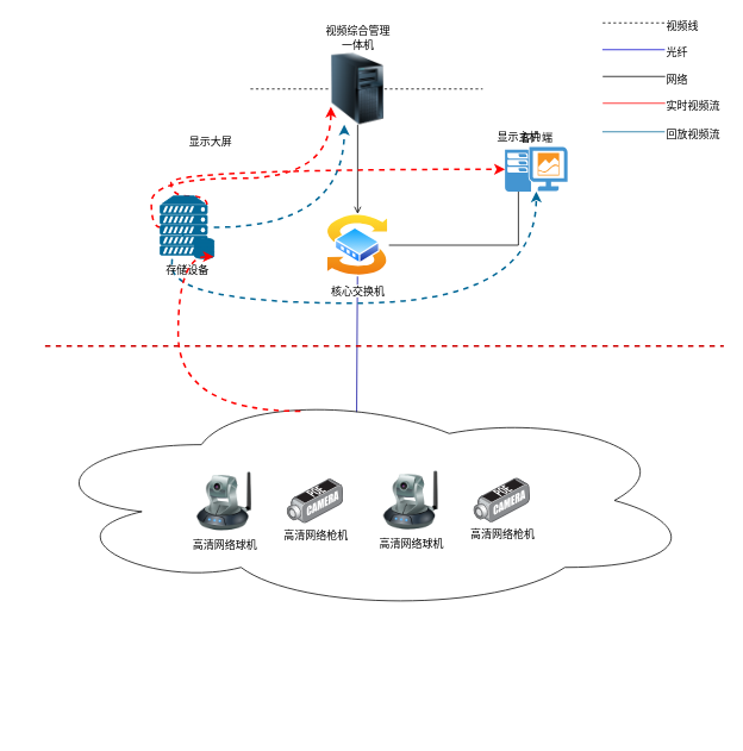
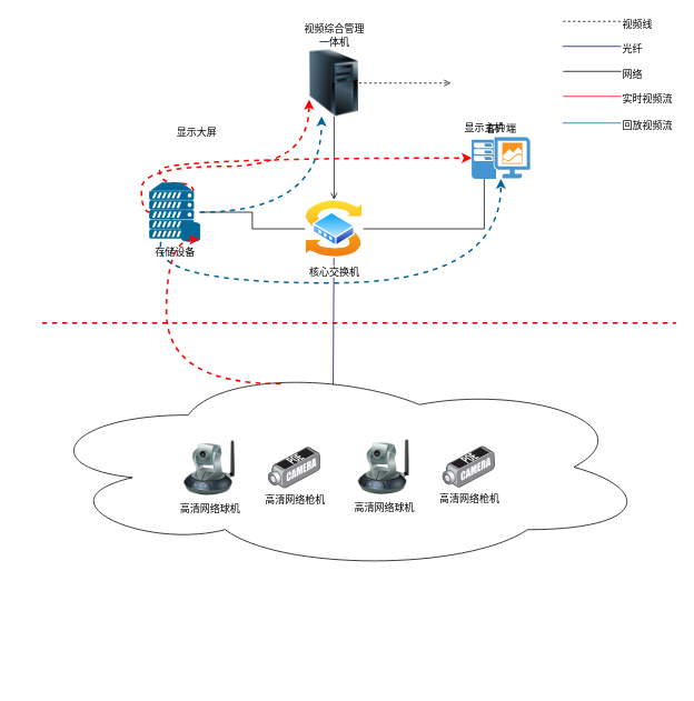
  <mxCell id="0" />
  <mxCell id="1" parent="0" />
- <mxCell id="2" style="edgeStyle=orthogonalEdgeStyle;rounded=0;orthogonalLoop=1;jettySize=auto;html=1;entryX=0;entryY=0.5;entryDx=0;entryDy=0;endArrow=none;endFill=0;dashed=1;" edge="1" parent="1" source="3" target="7"><mxGeometry relative="1" as="geometry" /></mxCell>
  <mxCell id="3" value="显示大屏" style="shape=image;html=1;verticalAlign=top;verticalLabelPosition=bottom;labelBackgroundColor=#ffffff;imageAspect=0;aspect=fixed;image=https://cdn2.iconfinder.com/data/icons/whcompare-servers-web-hosting/50/website-builder-128.png" vertex="1" parent="1"><mxGeometry x="190" y="54" width="90" height="90" as="geometry" /></mxCell>
  <mxCell id="4" value="显示主机" style="shape=image;html=1;verticalAlign=top;verticalLabelPosition=bottom;labelBackgroundColor=#ffffff;imageAspect=0;aspect=fixed;image=https://cdn4.iconfinder.com/data/icons/desktop-app-free/32/Desktop_Desktop_App_PC_Monitor_CPU-128.png" vertex="1" parent="1"><mxGeometry x="540" y="59" width="80" height="80" as="geometry" /></mxCell>
- <mxCell id="5" style="edgeStyle=orthogonalEdgeStyle;rounded=0;orthogonalLoop=1;jettySize=auto;html=1;entryX=0;entryY=0.5;entryDx=0;entryDy=0;dashed=1;endArrow=none;endFill=0;" edge="1" parent="1" source="7" target="4"><mxGeometry relative="1" as="geometry" /></mxCell>
+ <mxCell id="5" style="edgeStyle=orthogonalEdgeStyle;rounded=0;orthogonalLoop=1;jettySize=auto;html=1;entryX=0;entryY=0.5;entryDx=0;entryDy=0;dashed=1;endArrow=open;endFill=0;" edge="1" parent="1" source="7" target="4"><mxGeometry relative="1" as="geometry" /></mxCell>
  <mxCell id="6" style="edgeStyle=orthogonalEdgeStyle;rounded=0;orthogonalLoop=1;jettySize=auto;html=1;entryX=0.5;entryY=0;entryDx=0;entryDy=0;endArrow=open;endFill=0;" edge="1" parent="1" source="7" target="9"><mxGeometry relative="1" as="geometry" /></mxCell>
  <mxCell id="7" value="视频综合管理&lt;br&gt;一体机" style="image;html=1;image=img/lib/clip_art/computers/Server_Tower_128x128.png;verticalAlign=bottom;labelPosition=center;verticalLabelPosition=top;align=center;" vertex="1" parent="1"><mxGeometry x="370" y="59" width="60" height="80" as="geometry" /></mxCell>
  <mxCell id="8" style="rounded=0;orthogonalLoop=1;jettySize=auto;html=1;entryX=0.485;entryY=0.104;entryDx=0;entryDy=0;entryPerimeter=0;endArrow=none;endFill=0;fontColor=#000000;strokeColor=#000099;" edge="1" parent="1" source="9" target="27"><mxGeometry relative="1" as="geometry" /></mxCell>
  <mxCell id="9" value="核心交换机" style="aspect=fixed;perimeter=ellipsePerimeter;html=1;align=center;shadow=0;dashed=0;spacingTop=3;image;image=img/lib/active_directory/switch.svg;labelPosition=center;verticalLabelPosition=bottom;verticalAlign=top;" vertex="1" parent="1"><mxGeometry x="365" y="239" width="70" height="70" as="geometry" /></mxCell>
  <mxCell id="10" style="edgeStyle=orthogonalEdgeStyle;rounded=0;orthogonalLoop=1;jettySize=auto;html=1;endArrow=none;endFill=0;" edge="1" parent="1" source="11"><mxGeometry relative="1" as="geometry"><mxPoint x="435" y="274" as="targetPoint" /><Array as="points"><mxPoint x="580" y="274" /></Array></mxGeometry></mxCell>
  <mxCell id="11" value="客户端" style="shadow=0;dashed=0;html=1;strokeColor=none;fillColor=#4495D1;labelPosition=center;verticalLabelPosition=top;verticalAlign=bottom;align=center;outlineConnect=0;shape=mxgraph.veeam.one_client;" vertex="1" parent="1"><mxGeometry x="565" y="164" width="70" height="50" as="geometry" /></mxCell>
+ <mxCell id="12" style="edgeStyle=orthogonalEdgeStyle;rounded=0;orthogonalLoop=1;jettySize=auto;html=1;entryX=0;entryY=0.5;entryDx=0;entryDy=0;endArrow=none;endFill=0;" edge="1" parent="1" source="17" target="9"><mxGeometry relative="1" as="geometry" /></mxCell>
  <mxCell id="13" style="edgeStyle=orthogonalEdgeStyle;curved=1;rounded=0;orthogonalLoop=1;jettySize=auto;html=1;entryX=0;entryY=0.75;entryDx=0;entryDy=0;endArrow=classic;endFill=1;fontColor=#000000;strokeColor=#FF0000;dashed=1;strokeWidth=2;" edge="1" parent="1" source="17" target="7"><mxGeometry relative="1" as="geometry"><Array as="points"><mxPoint x="169" y="199" /><mxPoint x="370" y="199" /></Array></mxGeometry></mxCell>
  <mxCell id="14" style="edgeStyle=orthogonalEdgeStyle;rounded=0;orthogonalLoop=1;jettySize=auto;html=1;endArrow=classic;endFill=1;fontColor=#000000;exitX=0.87;exitY=0.14;exitDx=0;exitDy=0;exitPerimeter=0;curved=1;strokeColor=#FF0000;dashed=1;strokeWidth=2;" edge="1" parent="1" source="17" target="11"><mxGeometry relative="1" as="geometry"><Array as="points"><mxPoint x="191" y="219" /></Array></mxGeometry></mxCell>
  <mxCell id="15" style="rounded=0;orthogonalLoop=1;jettySize=auto;html=1;endArrow=classic;endFill=1;fontColor=#000000;exitX=0.88;exitY=0.5;exitDx=0;exitDy=0;exitPerimeter=0;edgeStyle=orthogonalEdgeStyle;curved=1;dashed=1;strokeColor=#036897;strokeWidth=2;" edge="1" parent="1" source="17" target="11"><mxGeometry relative="1" as="geometry"><mxPoint x="545" y="329" as="targetPoint" /><Array as="points"><mxPoint x="192" y="339" /><mxPoint x="600" y="339" /></Array></mxGeometry></mxCell>
  <mxCell id="16" style="edgeStyle=orthogonalEdgeStyle;curved=1;rounded=0;orthogonalLoop=1;jettySize=auto;html=1;entryX=0.25;entryY=1;entryDx=0;entryDy=0;endArrow=classic;endFill=1;fontColor=#000000;dashed=1;strokeColor=#036897;strokeWidth=2;" edge="1" parent="1" source="17" target="7"><mxGeometry relative="1" as="geometry" /></mxCell>
  <mxCell id="17" value="存储设备" style="verticalAlign=top;verticalLabelPosition=bottom;labelPosition=center;align=center;html=1;outlineConnect=0;gradientDirection=north;strokeWidth=2;shape=mxgraph.networks.server_storage;strokeColor=#036897;fillColor=#036897;" vertex="1" parent="1"><mxGeometry x="179" y="219" width="60" height="70" as="geometry" /></mxCell>
  <mxCell id="18" value="" style="line;strokeWidth=2;html=1;fillColor=#036897;gradientColor=none;fontColor=#000000;dashed=1;strokeColor=#CC0000;" vertex="1" parent="1"><mxGeometry x="50" y="382" width="760" height="10" as="geometry" /></mxCell>
  <mxCell id="19" value="视频线" style="line;strokeWidth=1;html=1;dashed=1;fillColor=#036897;gradientColor=none;fontColor=#000000;labelPosition=right;verticalLabelPosition=middle;align=left;verticalAlign=middle;" vertex="1" parent="1"><mxGeometry x="674.43" y="20" width="70" height="10" as="geometry" /></mxCell>
  <mxCell id="20" value="光纤" style="line;strokeWidth=1;html=1;fillColor=#036897;gradientColor=none;fontColor=#000000;labelPosition=right;verticalLabelPosition=middle;align=left;verticalAlign=middle;strokeColor=#0000CC;" vertex="1" parent="1"><mxGeometry x="674" y="50" width="70" height="10" as="geometry" /></mxCell>
  <mxCell id="21" value="网络" style="line;strokeWidth=1;html=1;fillColor=#036897;gradientColor=none;fontColor=#000000;labelPosition=right;verticalLabelPosition=middle;align=left;verticalAlign=middle;" vertex="1" parent="1"><mxGeometry x="674.43" y="80" width="70" height="10" as="geometry" /></mxCell>
  <mxCell id="22" value="" style="group" vertex="1" connectable="0" parent="1"><mxGeometry x="20" y="569" width="740" height="250" as="geometry" /></mxCell>
  <mxCell id="23" value="高清网络球机" style="image;html=1;image=img/lib/clip_art/networking/Ip_Camera_128x128.png;strokeColor=#616161;gradientColor=none;" vertex="1" parent="22"><mxGeometry x="409" y="-44" width="61" height="70" as="geometry" /></mxCell>
  <mxCell id="24" value="高清网络枪机" style="points=[];aspect=fixed;html=1;align=center;shadow=0;dashed=0;image;image=img/lib/allied_telesis/security/POE_DVS_Camera.svg;strokeColor=#616161;gradientColor=none;" vertex="1" parent="22"><mxGeometry x="510" y="-34" width="63.43" height="50" as="geometry" /></mxCell>
  <mxCell id="25" value="高清网络球机" style="image;html=1;image=img/lib/clip_art/networking/Ip_Camera_128x128.png;strokeColor=#616161;gradientColor=none;" vertex="1" parent="22"><mxGeometry x="200" y="-43" width="61" height="70" as="geometry" /></mxCell>
  <mxCell id="26" value="高清网络枪机" style="points=[];aspect=fixed;html=1;align=center;shadow=0;dashed=0;image;image=img/lib/allied_telesis/security/POE_DVS_Camera.svg;strokeColor=#616161;gradientColor=none;" vertex="1" parent="22"><mxGeometry x="301" y="-33" width="63.43" height="50" as="geometry" /></mxCell>
  <mxCell id="27" value="" style="ellipse;shape=cloud;whiteSpace=wrap;html=1;strokeWidth=1;gradientColor=none;fontColor=#000000;fillColor=none;" vertex="1" parent="22"><mxGeometry x="20" y="-134" width="740" height="250" as="geometry" /></mxCell>
  <mxCell id="28" style="edgeStyle=orthogonalEdgeStyle;rounded=0;orthogonalLoop=1;jettySize=auto;html=1;entryX=1;entryY=0.97;entryDx=0;entryDy=0;entryPerimeter=0;endArrow=classic;endFill=1;fontColor=#000000;curved=1;exitX=0.4;exitY=0.1;exitDx=0;exitDy=0;exitPerimeter=0;strokeColor=#FF0000;dashed=1;strokeWidth=2;" edge="1" parent="1" source="27" target="17"><mxGeometry relative="1" as="geometry"><Array as="points"><mxPoint x="199" y="460" /></Array></mxGeometry></mxCell>
  <mxCell id="29" value="实时视频流" style="line;strokeWidth=1;html=1;fillColor=#036897;gradientColor=none;fontColor=#000000;labelPosition=right;verticalLabelPosition=middle;align=left;verticalAlign=middle;strokeColor=#FF0000;" vertex="1" parent="1"><mxGeometry x="674.43" y="110" width="70" height="10" as="geometry" /></mxCell>
  <mxCell id="30" value="回放视频流" style="line;strokeWidth=1;html=1;fillColor=#036897;gradientColor=none;fontColor=#000000;labelPosition=right;verticalLabelPosition=middle;align=left;verticalAlign=middle;strokeColor=#036897;" vertex="1" parent="1"><mxGeometry x="674" y="142" width="70" height="10" as="geometry" /></mxCell>
